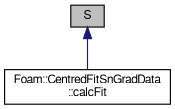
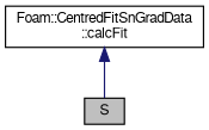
  digraph {
    rankdir=TB
    node [color=black fontname=FreeSans fontsize=10 shape=record]
    n1 [fillcolor=grey75 fontcolor=black height=0.2 label=S style=filled width=0.4]
    n2 [height=0.2 label="Foam::CentredFitSnGradData\l::calcFit" width=0.4]
-   n1 -> n2 [color=midnightblue dir=back fontname=FreeSans fontsize=10 labelfontname=FreeSans labelfontsize=10 style=solid]
+   n2 -> n1 [color=midnightblue dir=back fontname=FreeSans fontsize=10 labelfontname=FreeSans labelfontsize=10 style=solid]
  }
